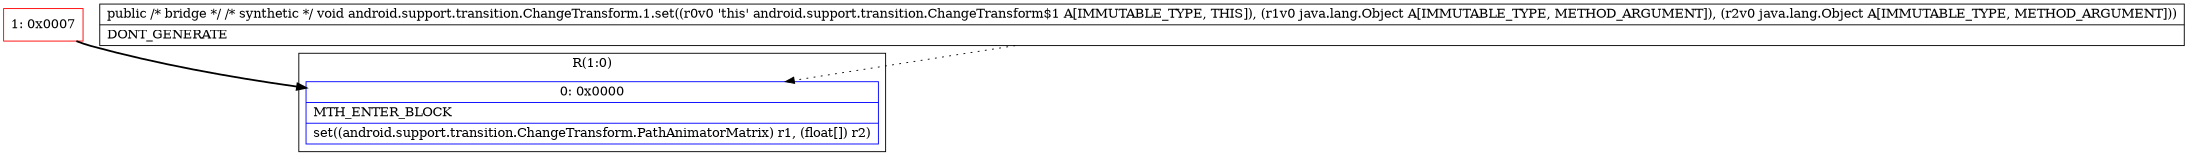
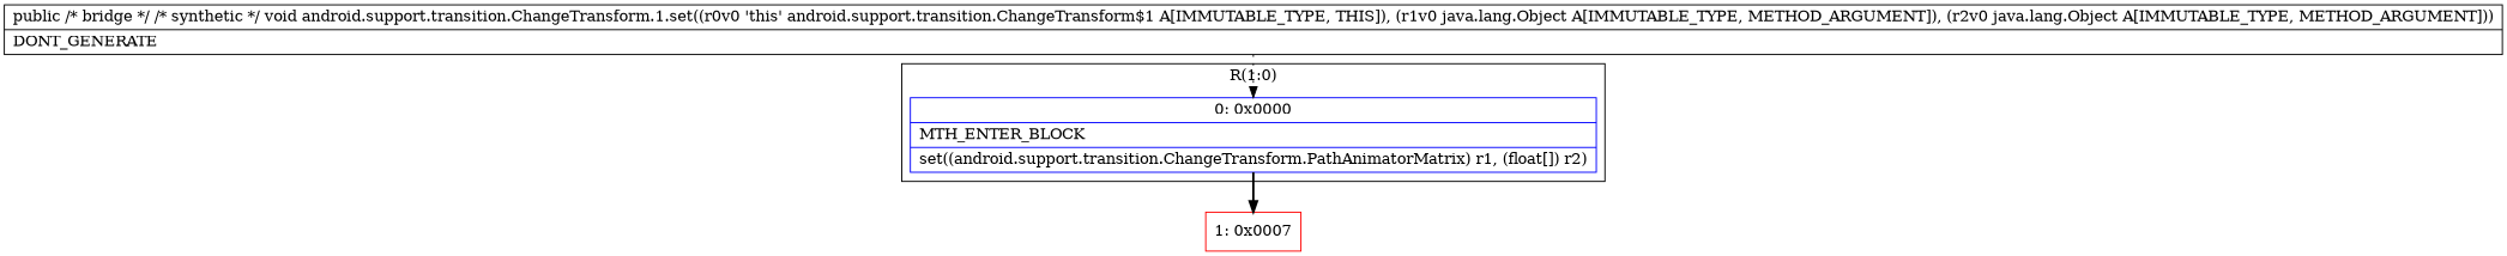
  digraph {
    node [shape=record]
    n1 [color=blue label="{0\:\ 0x0000|MTH_ENTER_BLOCK\l|set((android.support.transition.ChangeTransform.PathAnimatorMatrix) r1, (float[]) r2)\l}"]
    n2 [color=red label="{1\:\ 0x0007}"]
    n3 [label="{public \/* bridge *\/ \/* synthetic *\/ void android.support.transition.ChangeTransform.1.set((r0v0 'this' android.support.transition.ChangeTransform$1 A[IMMUTABLE_TYPE, THIS]), (r1v0 java.lang.Object A[IMMUTABLE_TYPE, METHOD_ARGUMENT]), (r2v0 java.lang.Object A[IMMUTABLE_TYPE, METHOD_ARGUMENT]))  | DONT_GENERATE\l}"]
    subgraph cluster_1 {
      label="R(1:0)"
      n1
    }
-   n2 -> n1 [style=bold]
+   n1 -> n2 [style=bold]
    n3 -> n1 [style=dotted]
  }
